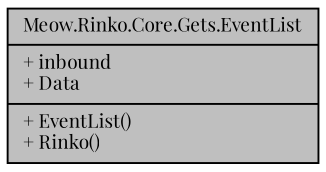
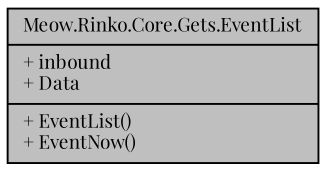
  digraph {
    fontname="Playfair Display"
-   n1 [color=black fillcolor=grey75 fontcolor=black fontname="Playfair Display" fontsize=10 height=0.2 label="{Meow.Rinko.Core.Gets.EventList\n|+ inbound\l+ Data\l|+ EventList()\l+ Rinko()\l}" shape=record style=filled width=0.4]
+   n1 [color=black fillcolor=grey75 fontcolor=black fontname="Playfair Display" fontsize=10 height=0.2 label="{Meow.Rinko.Core.Gets.EventList\n|+ inbound\l+ Data\l|+ EventList()\l+ EventNow()\l}" shape=record style=filled width=0.4]
  }
